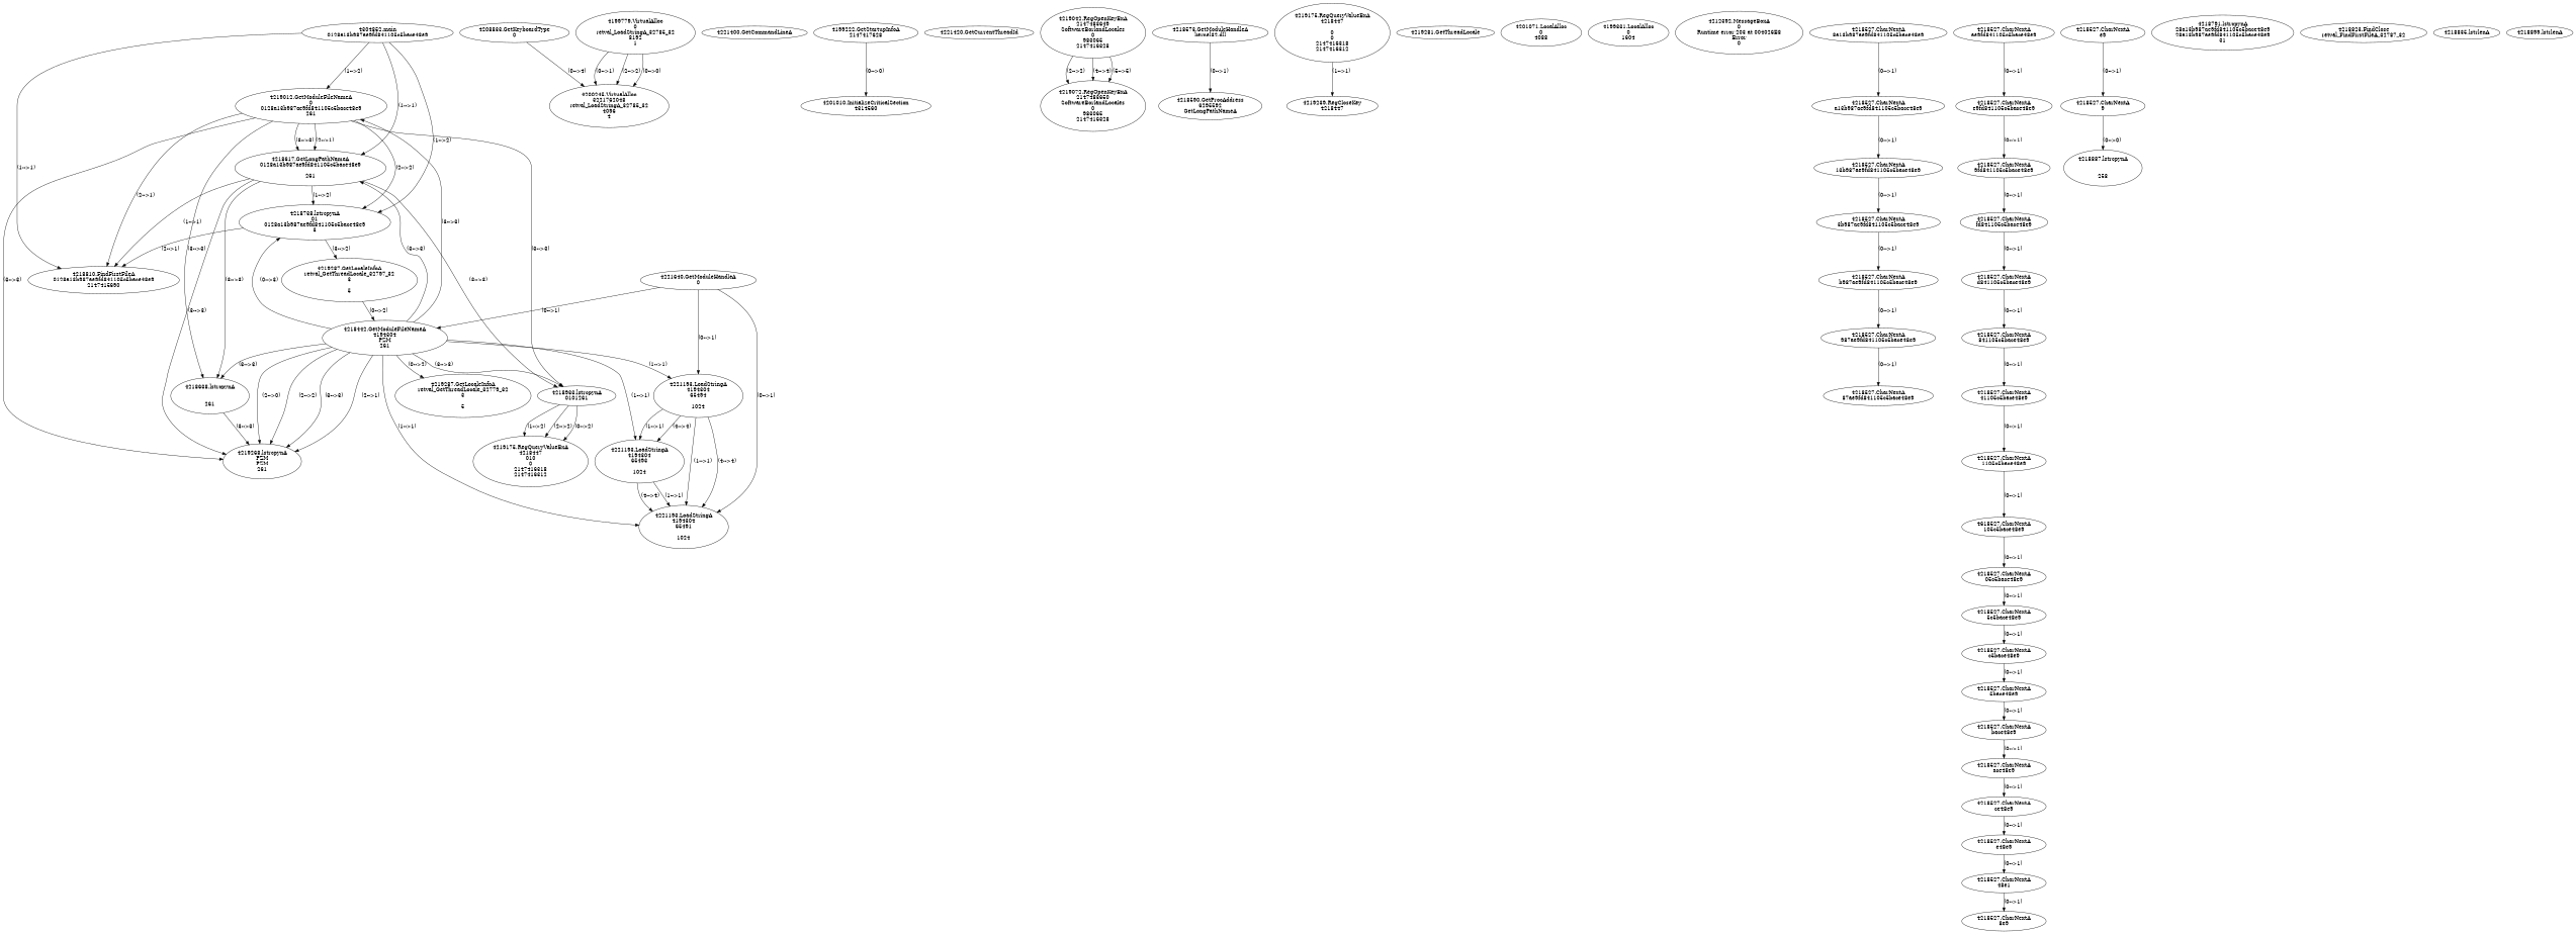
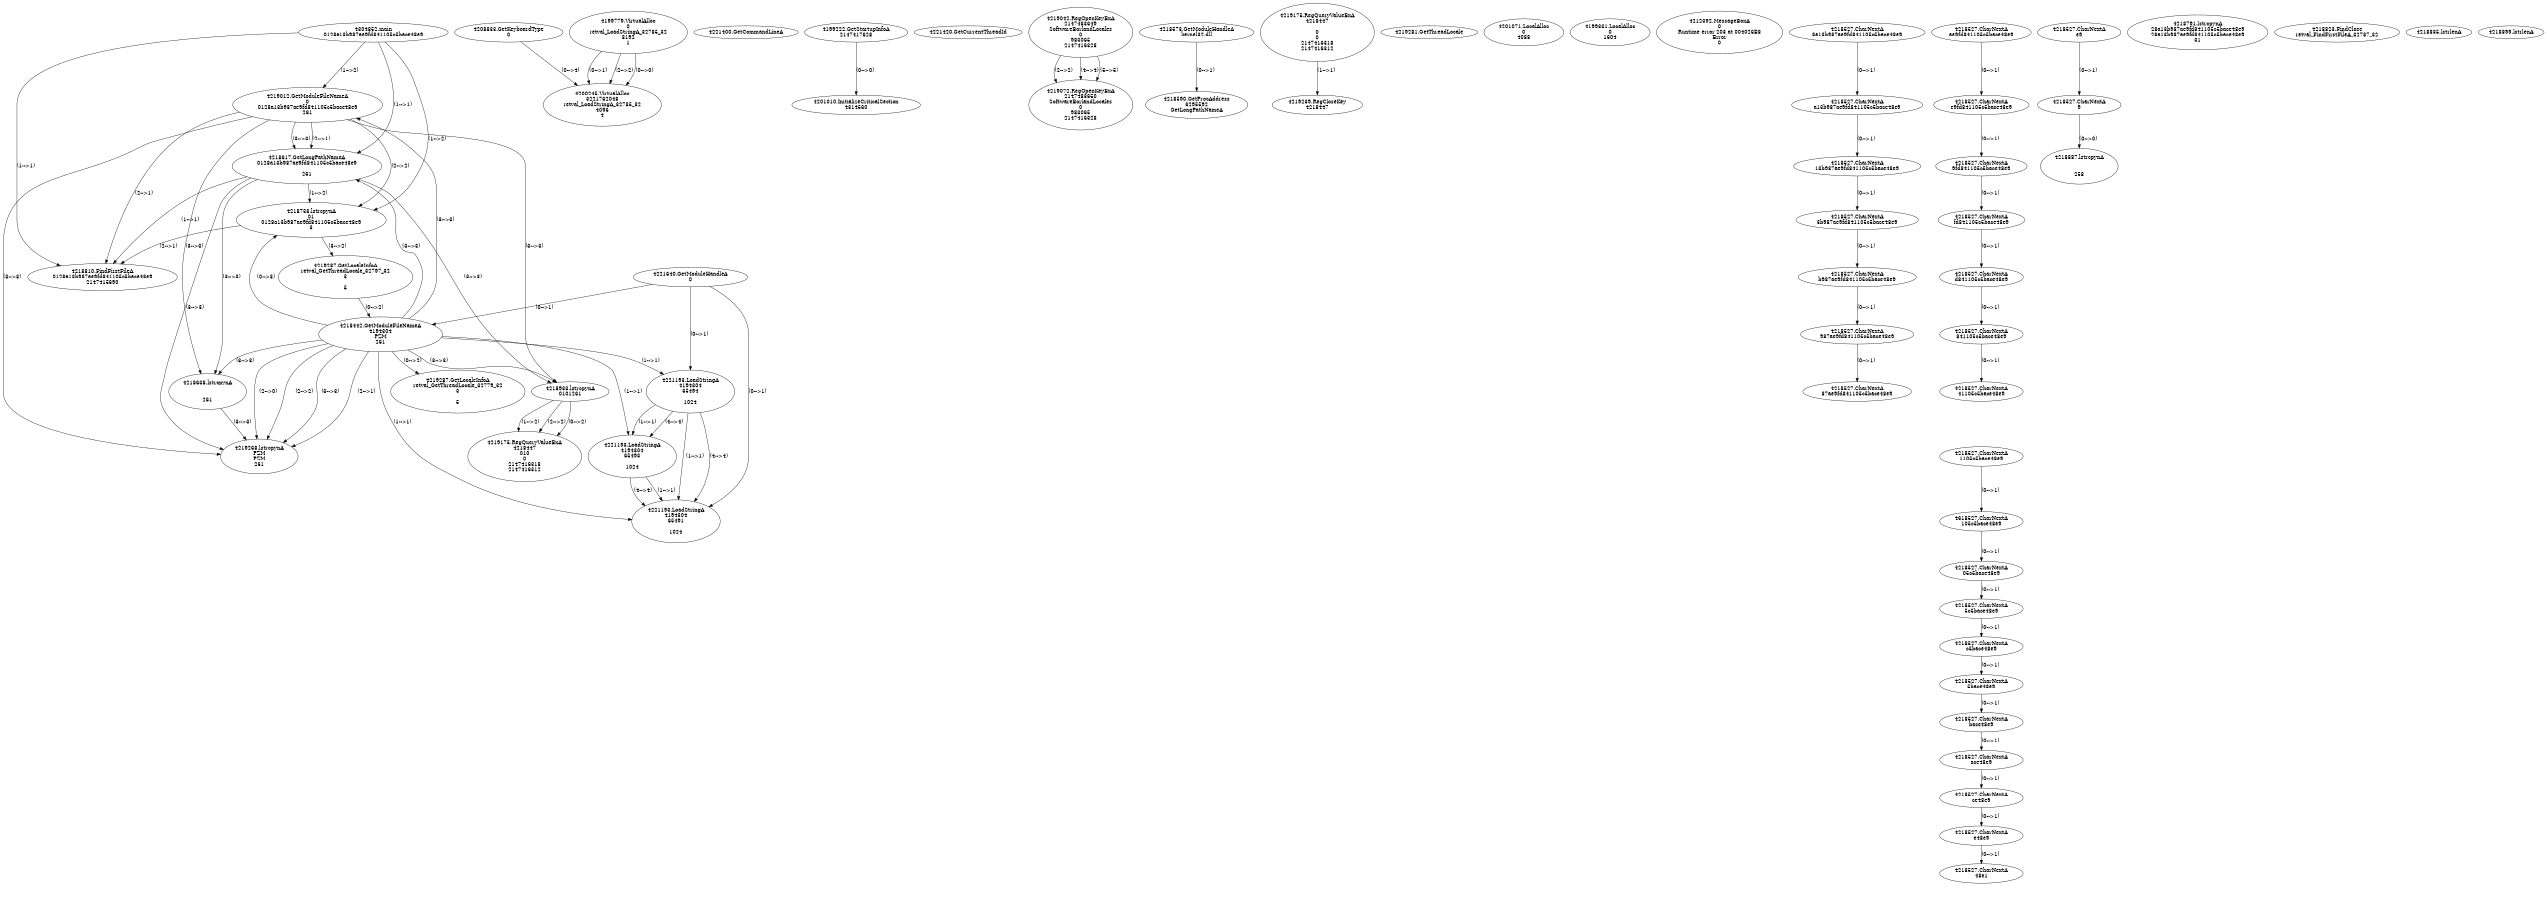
  digraph {
    n1 [label="4304852.main\n0128a13b987ae9fd841105c5bace48e9"]
    n2 [label="4219012.GetModuleFileNameA\n0\n0128a13b987ae9fd841105c5bace48e9\n261"]
    n3 [label="4218617.GetLongPathNameA\n0128a13b987ae9fd841105c5bace48e9\n\n261"]
    n4 [label="4218738.lstrcpynA\n01\n0128a13b987ae9fd841105c5bace48e9\n3"]
    n5 [label="4218810.FindFirstFileA\n0128a13b987ae9fd841105c5bace48e9\n2147415690"]
    n6 [label="4218638.lstrcpynA\n\n\n261"]
    n7 [label="4219268.lstrcpynA\nPZM\nPZM\n261"]
    n8 [label="4218933.lstrcpynA\n0101261"]
    n9 [label="4219287.GetLocaleInfoA\nretval_GetThreadLocale_32797_32\n3\n\n5"]
    n10 [label="4221640.GetModuleHandleA\n0"]
    n11 [label="4218442.GetModuleFileNameA\n4194304\nPZM\n261"]
    n12 [label="4221193.LoadStringA\n4194304\n65494\n\n1024"]
    n13 [label="4221193.LoadStringA\n4194304\n65491\n\n1024"]
    n14 [label="4221193.LoadStringA\n4194304\n65493\n\n1024"]
    n15 [label="4219287.GetLocaleInfoA\nretval_GetThreadLocale_32779_32\n3\n\n5"]
    n16 [label="4208833.GetKeyboardType\n0"]
    n17 [label="4200245.VirtualAlloc\n3221762048\nretval_LoadStringA_32785_32\n4096\n4"]
    n18 [label="4221400.GetCommandLineA\n"]
    n19 [label="4199222.GetStartupInfoA\n2147417628"]
    n20 [label="4201010.InitializeCriticalSection\n4314560"]
    n21 [label="4221420.GetCurrentThreadId\n"]
    n22 [label="4219175.RegQueryValueExA\n4218447\n010\n0\n2147416318\n2147416312"]
    n23 [label="4219042.RegOpenKeyExA\n2147483649\nSoftware\Borland\Locales\n0\n983065\n2147416328"]
    n24 [label="4219072.RegOpenKeyExA\n2147483650\nSoftware\Borland\Locales\n0\n983065\n2147416328"]
    n25 [label="4218573.GetModuleHandleA\nkernel32.dll"]
    n26 [label="4218590.GetProcAddress\n6295592\nGetLongPathNameA"]
    n27 [label="4219175.RegQueryValueExA\n4218447\n\n0\n0\n2147416318\n2147416312"]
    n28 [label="4219239.RegCloseKey\n4218447"]
    n29 [label="4219281.GetThreadLocale\n"]
    n30 [label="4201071.LocalAlloc\n0\n4088"]
    n31 [label="4199779.VirtualAlloc\n0\nretval_LoadStringA_32785_32\n8192\n1"]
    n32 [label="4199331.LocalAlloc\n0\n1604"]
    n33 [label="4212392.MessageBoxA\n0\nRuntime error 203 at 004026E8\nError\n0"]
    n34 [label="4218527.CharNextA\n8a13b987ae9fd841105c5bace48e9"]
    n35 [label="4218527.CharNextA\na13b987ae9fd841105c5bace48e9"]
    n36 [label="4218527.CharNextA\n13b987ae9fd841105c5bace48e9"]
    n37 [label="4218527.CharNextA\n3b987ae9fd841105c5bace48e9"]
    n38 [label="4218527.CharNextA\nb987ae9fd841105c5bace48e9"]
    n39 [label="4218527.CharNextA\n987ae9fd841105c5bace48e9"]
    n40 [label="4218527.CharNextA\n87ae9fd841105c5bace48e9"]
    n41 [label="4218527.CharNextA\nae9fd841105c5bace48e9"]
    n42 [label="4218527.CharNextA\ne9fd841105c5bace48e9"]
    n43 [label="4218527.CharNextA\n9fd841105c5bace48e9"]
    n44 [label="4218527.CharNextA\nfd841105c5bace48e9"]
    n45 [label="4218527.CharNextA\nd841105c5bace48e9"]
    n46 [label="4218527.CharNextA\n841105c5bace48e9"]
    n47 [label="4218527.CharNextA\n41105c5bace48e9"]
    n48 [label="4218527.CharNextA\n1105c5bace48e9"]
    n49 [label="4618527.CharNextA\n105c5bace48e9"]
    n50 [label="4218527.CharNextA\n05c5bace48e9"]
    n51 [label="4218527.CharNextA\n5c5bace48e9"]
    n52 [label="4218527.CharNextA\nc5bace48e9"]
    n53 [label="4218527.CharNextA\n5bace48e9"]
    n54 [label="4218527.CharNextA\nbace48e9"]
    n55 [label="4218527.CharNextA\nace48e9"]
    n56 [label="4218527.CharNextA\nce48e9"]
    n57 [label="4218527.CharNextA\ne48e9"]
    n58 [label="4218527.CharNextA\n48e1"]
-   n59 [label="4218527.CharNextA\n8e9"]
    n60 [label="4218527.CharNextA\ne9"]
    n61 [label="4218527.CharNextA\n9"]
    n62 [label="4218887.lstrcpynA\n\n\n258"]
    n63 [label="4218791.lstrcpynA\n28a13b987ae9fd841105c5bace48e9\n28a13b987ae9fd841105c5bace48e9\n31"]
    n64 [label="4218823.FindClose\nretval_FindFirstFileA_32787_32"]
    n65 [label="4218835.lstrlenA\n"]
    n66 [label="4218899.lstrlenA\n"]
    n1 -> n2 [label="(1-->2)"]
    n1 -> n3 [label="(1-->1)"]
    n1 -> n4 [label="(1-->2)"]
    n1 -> n5 [label="(1-->1)"]
    n2 -> n3 [label="(2-->1)"]
    n2 -> n3 [label="(3-->3)"]
    n2 -> n4 [label="(2-->2)"]
    n2 -> n5 [label="(2-->1)"]
    n2 -> n6 [label="(3-->3)"]
    n2 -> n7 [label="(3-->3)"]
    n2 -> n8 [label="(3-->3)"]
    n3 -> n4 [label="(1-->2)"]
    n3 -> n5 [label="(1-->1)"]
    n3 -> n6 [label="(3-->3)"]
    n3 -> n7 [label="(3-->3)"]
    n3 -> n8 [label="(3-->3)"]
    n4 -> n5 [label="(2-->1)"]
    n4 -> n9 [label="(3-->2)"]
    n6 -> n7 [label="(3-->3)"]
    n8 -> n22 [label="(1-->2)"]
    n8 -> n22 [label="(2-->2)"]
    n8 -> n22 [label="(0-->2)"]
    n9 -> n11 [label="(0-->2)"]
    n10 -> n11 [label="(0-->1)"]
    n10 -> n12 [label="(0-->1)"]
    n10 -> n13 [label="(0-->1)"]
    n11 -> n2 [label="(3-->3)"]
    n11 -> n3 [label="(3-->3)"]
    n11 -> n4 [label="(0-->3)"]
    n11 -> n6 [label="(3-->3)"]
    n11 -> n7 [label="(2-->1)"]
    n11 -> n7 [label="(2-->2)"]
    n11 -> n7 [label="(3-->3)"]
    n11 -> n7 [label="(2-->0)"]
    n11 -> n8 [label="(3-->3)"]
    n11 -> n12 [label="(1-->1)"]
    n11 -> n13 [label="(1-->1)"]
    n11 -> n14 [label="(1-->1)"]
    n11 -> n15 [label="(0-->2)"]
    n12 -> n13 [label="(1-->1)"]
    n12 -> n13 [label="(4-->4)"]
    n12 -> n14 [label="(1-->1)"]
    n12 -> n14 [label="(4-->4)"]
    n14 -> n13 [label="(1-->1)"]
    n14 -> n13 [label="(4-->4)"]
    n16 -> n17 [label="(0-->4)"]
    n19 -> n20 [label="(0-->0)"]
    n23 -> n24 [label="(2-->2)"]
    n23 -> n24 [label="(4-->4)"]
    n23 -> n24 [label="(5-->5)"]
    n25 -> n26 [label="(0-->1)"]
    n27 -> n28 [label="(1-->1)"]
    n31 -> n17 [label="(0-->1)"]
    n31 -> n17 [label="(2-->2)"]
    n31 -> n17 [label="(0-->0)"]
    n34 -> n35 [label="(0-->1)"]
    n35 -> n36 [label="(0-->1)"]
    n36 -> n37 [label="(0-->1)"]
    n37 -> n38 [label="(0-->1)"]
    n38 -> n39 [label="(0-->1)"]
    n39 -> n40 [label="(0-->1)"]
    n41 -> n42 [label="(0-->1)"]
    n42 -> n43 [label="(0-->1)"]
    n43 -> n44 [label="(0-->1)"]
    n44 -> n45 [label="(0-->1)"]
    n45 -> n46 [label="(0-->1)"]
    n46 -> n47 [label="(0-->1)"]
-   n47 -> n48 [label="(0-->1)"]
    n48 -> n49 [label="(0-->1)"]
    n49 -> n50 [label="(0-->1)"]
    n50 -> n51 [label="(0-->1)"]
    n51 -> n52 [label="(0-->1)"]
    n52 -> n53 [label="(0-->1)"]
    n53 -> n54 [label="(0-->1)"]
    n54 -> n55 [label="(0-->1)"]
    n55 -> n56 [label="(0-->1)"]
    n56 -> n57 [label="(0-->1)"]
    n57 -> n58 [label="(0-->1)"]
-   n58 -> n59 [label="(0-->1)"]
    n60 -> n61 [label="(0-->1)"]
    n61 -> n62 [label="(0-->0)"]
  }
